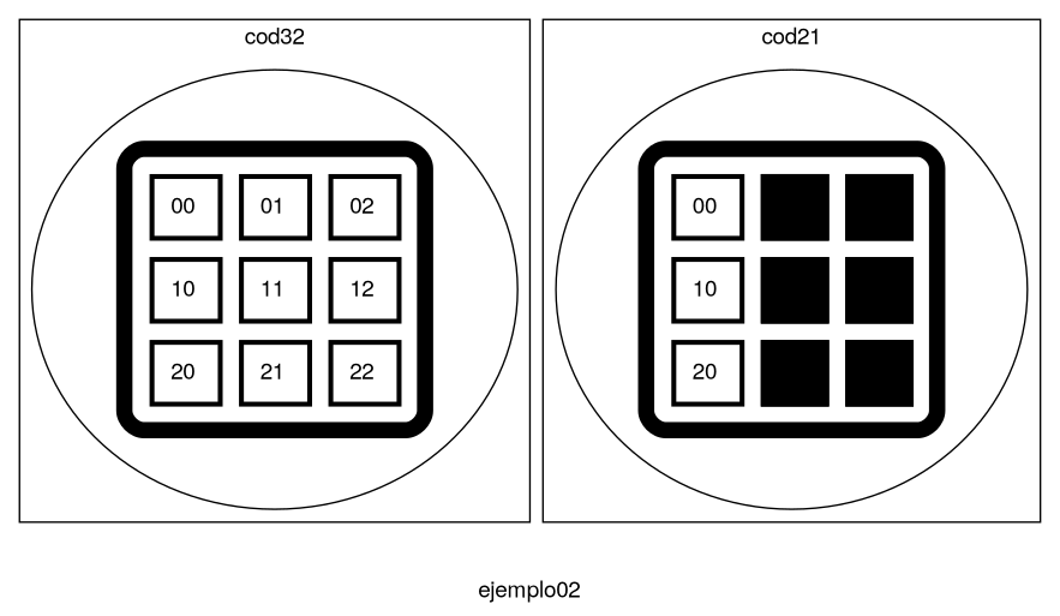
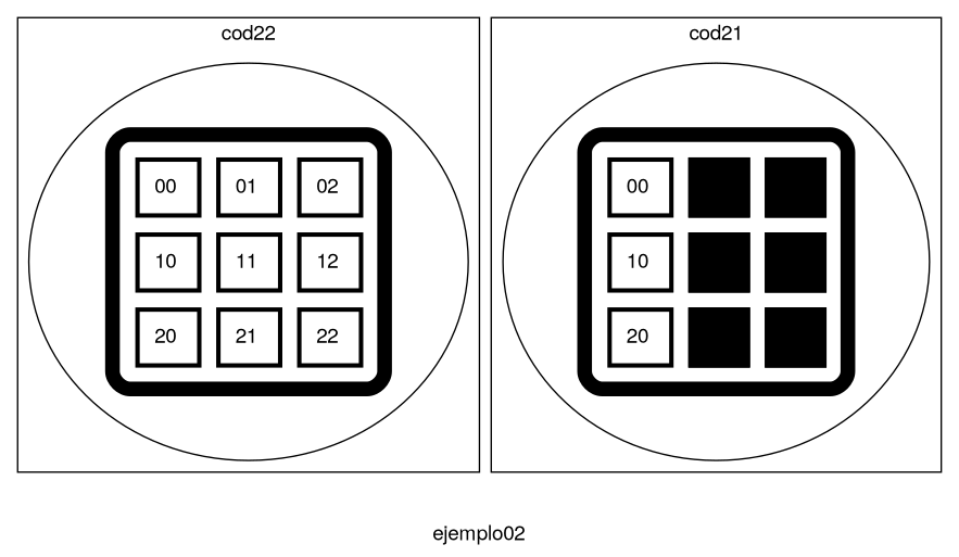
  digraph {
    fontname="Helvetica,Arial,sans-serif"
    label=ejemplo02
    node [fontname="Helvetica,Arial,sans-serif"]
    n1 [label=<         <TABLE border="10" cellspacing="10" cellpadding="10" style="rounded" bgcolor="white" gradientangle="315">                  <TR><TD border="3"  bgcolor="white">00 </TD>  <TD border="3"  bgcolor="white">01 </TD>  <TD border="3"  bgcolor="white">02 </TD>  </TR><TR><TD border="3"  bgcolor="white">10 </TD>  <TD border="3"  bgcolor="white">11 </TD>  <TD border="3"  bgcolor="white">12 </TD>  </TR><TR><TD border="3"  bgcolor="white">20 </TD>  <TD border="3"  bgcolor="white">21 </TD>  <TD border="3"  bgcolor="white">22 </TD>  </TR>;</TABLE>>]
    n2 [label=<         <TABLE border="10" cellspacing="10" cellpadding="10" style="rounded" bgcolor="white" gradientangle="315">                  <TR><TD border="3"  bgcolor="white">00 </TD>  <TD border="3"  bgcolor="black">01</TD><TD border="3"  bgcolor="black">02</TD></TR><TR><TD border="3"  bgcolor="white">10 </TD>  <TD border="3"  bgcolor="black">11</TD><TD border="3"  bgcolor="black">12</TD></TR><TR><TD border="3"  bgcolor="white">20 </TD>  <TD border="3"  bgcolor="black">21</TD><TD border="3"  bgcolor="black">22</TD></TR>;</TABLE>>]
    subgraph cluster_1 {
-     label=cod32
+     label=cod22
      n1
    }
    subgraph cluster_2 {
      label=cod21
      n2
    }
  }
